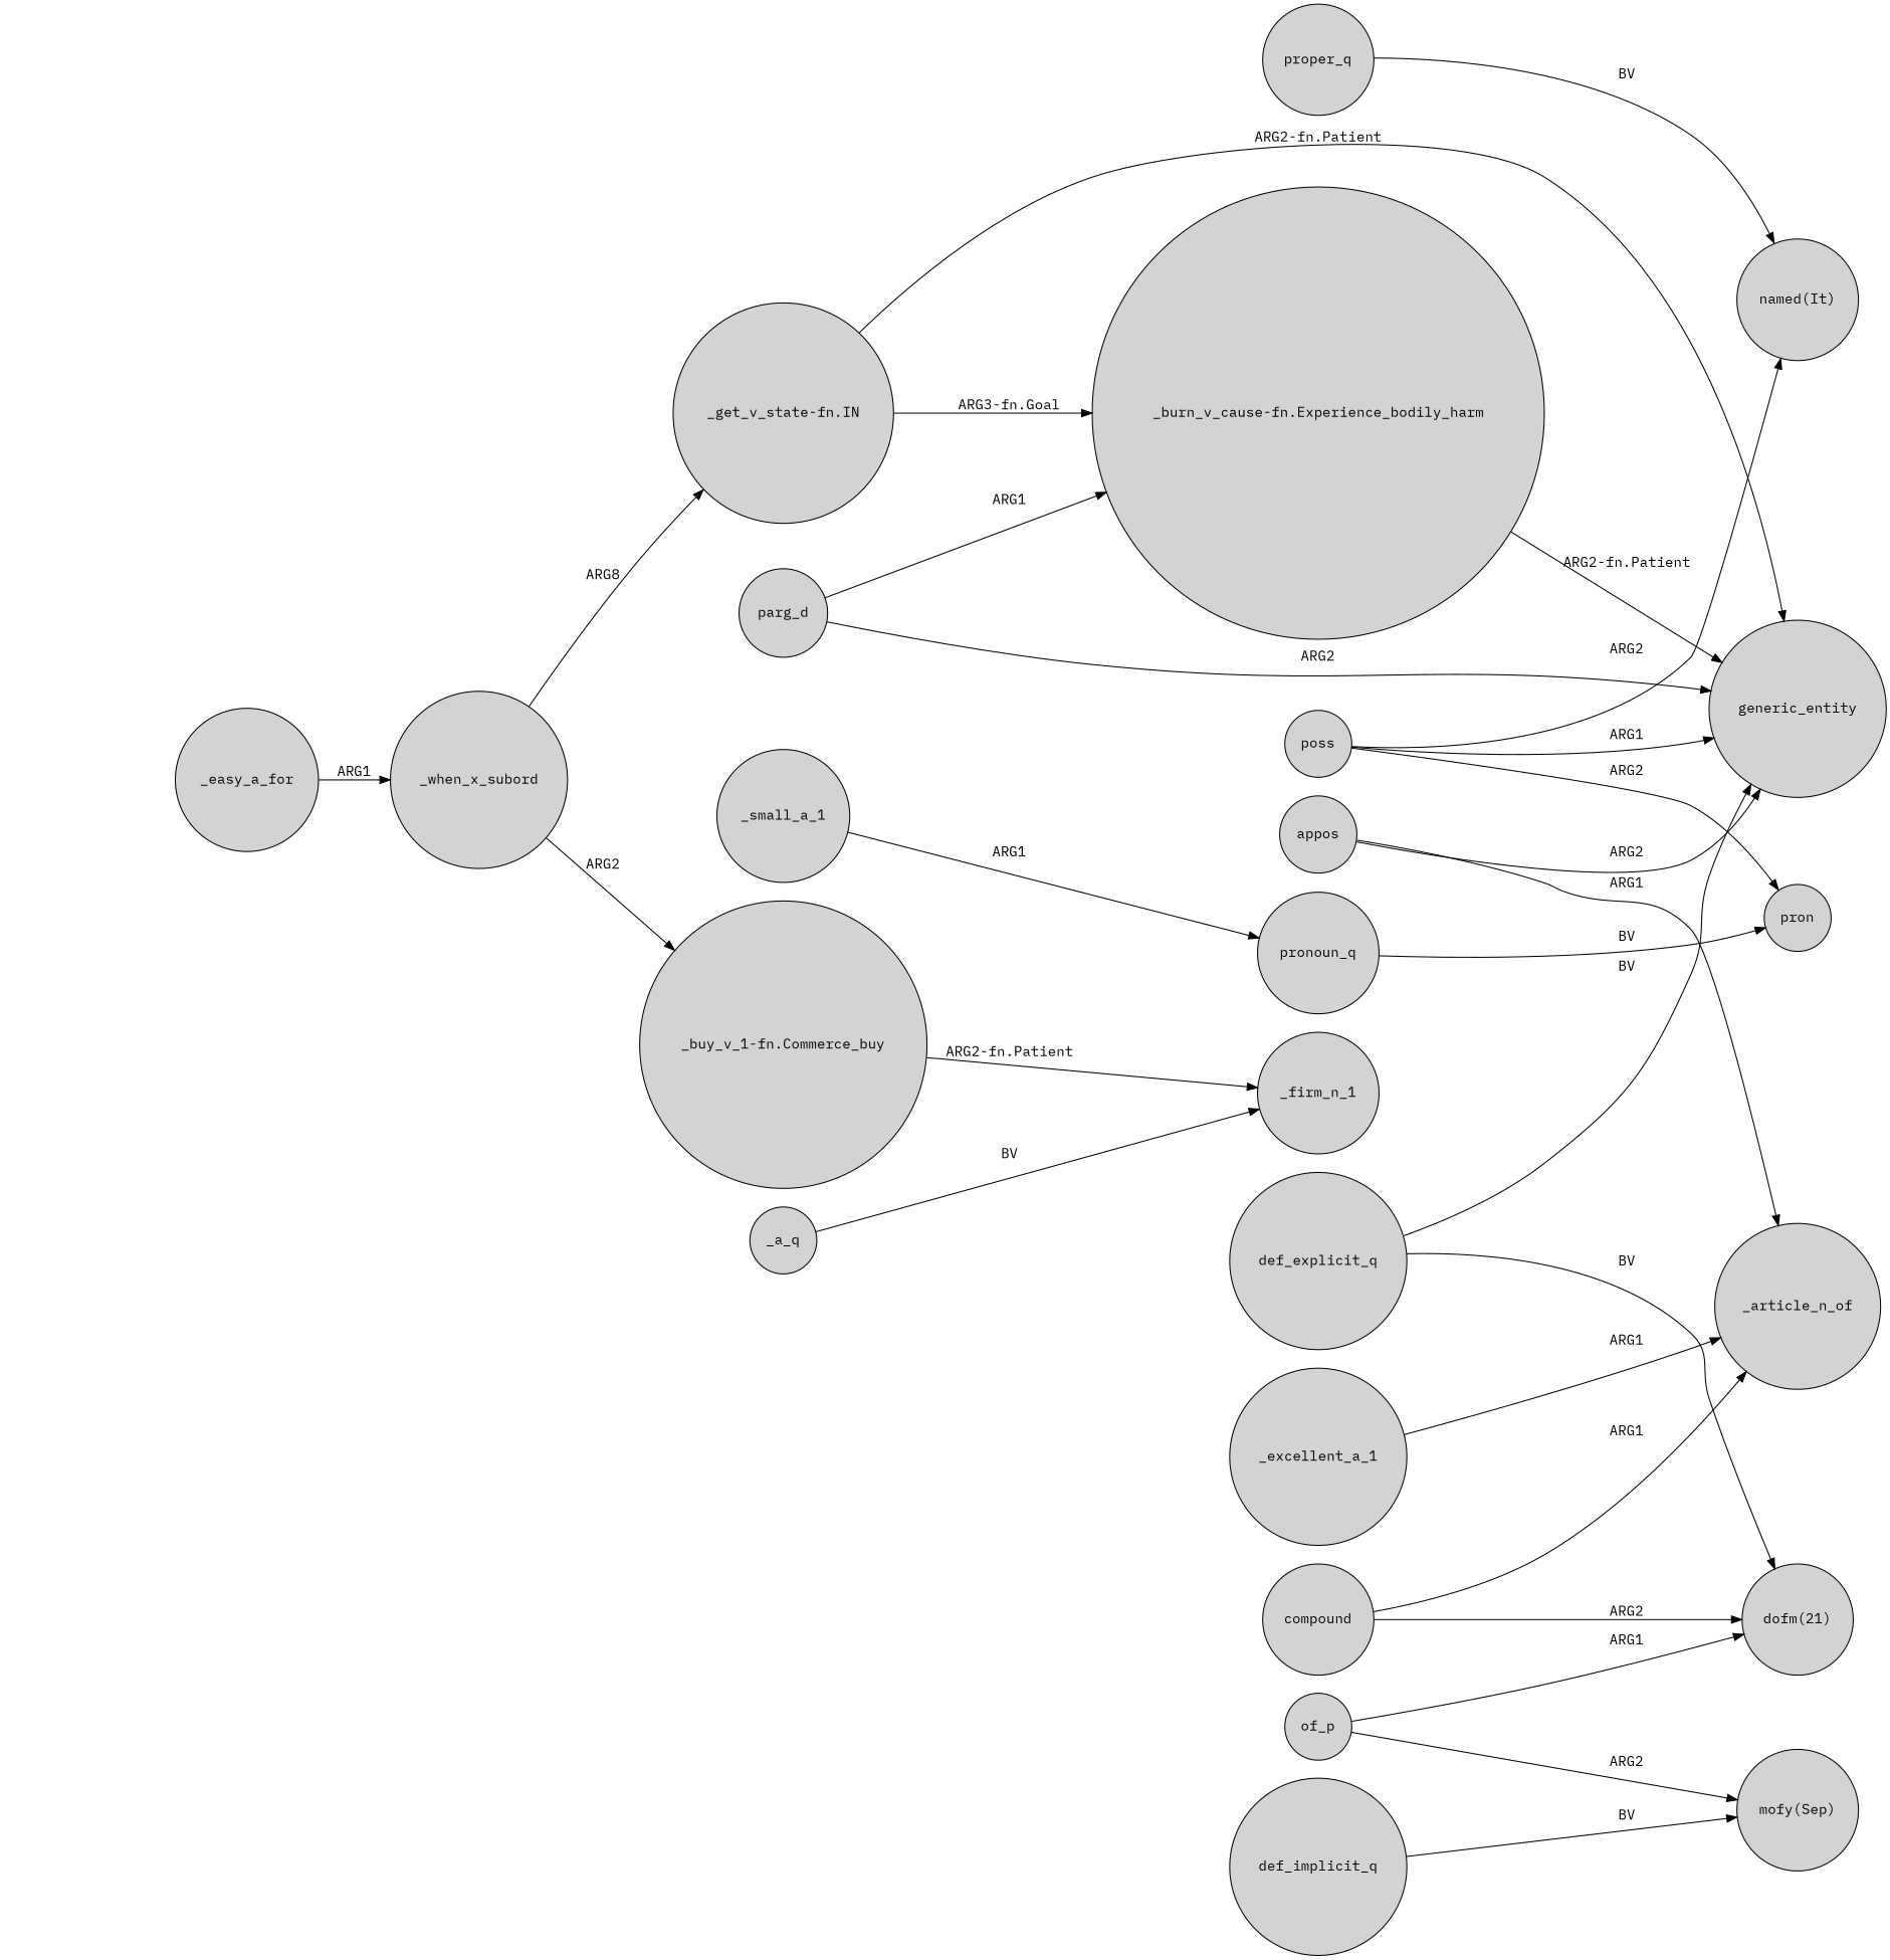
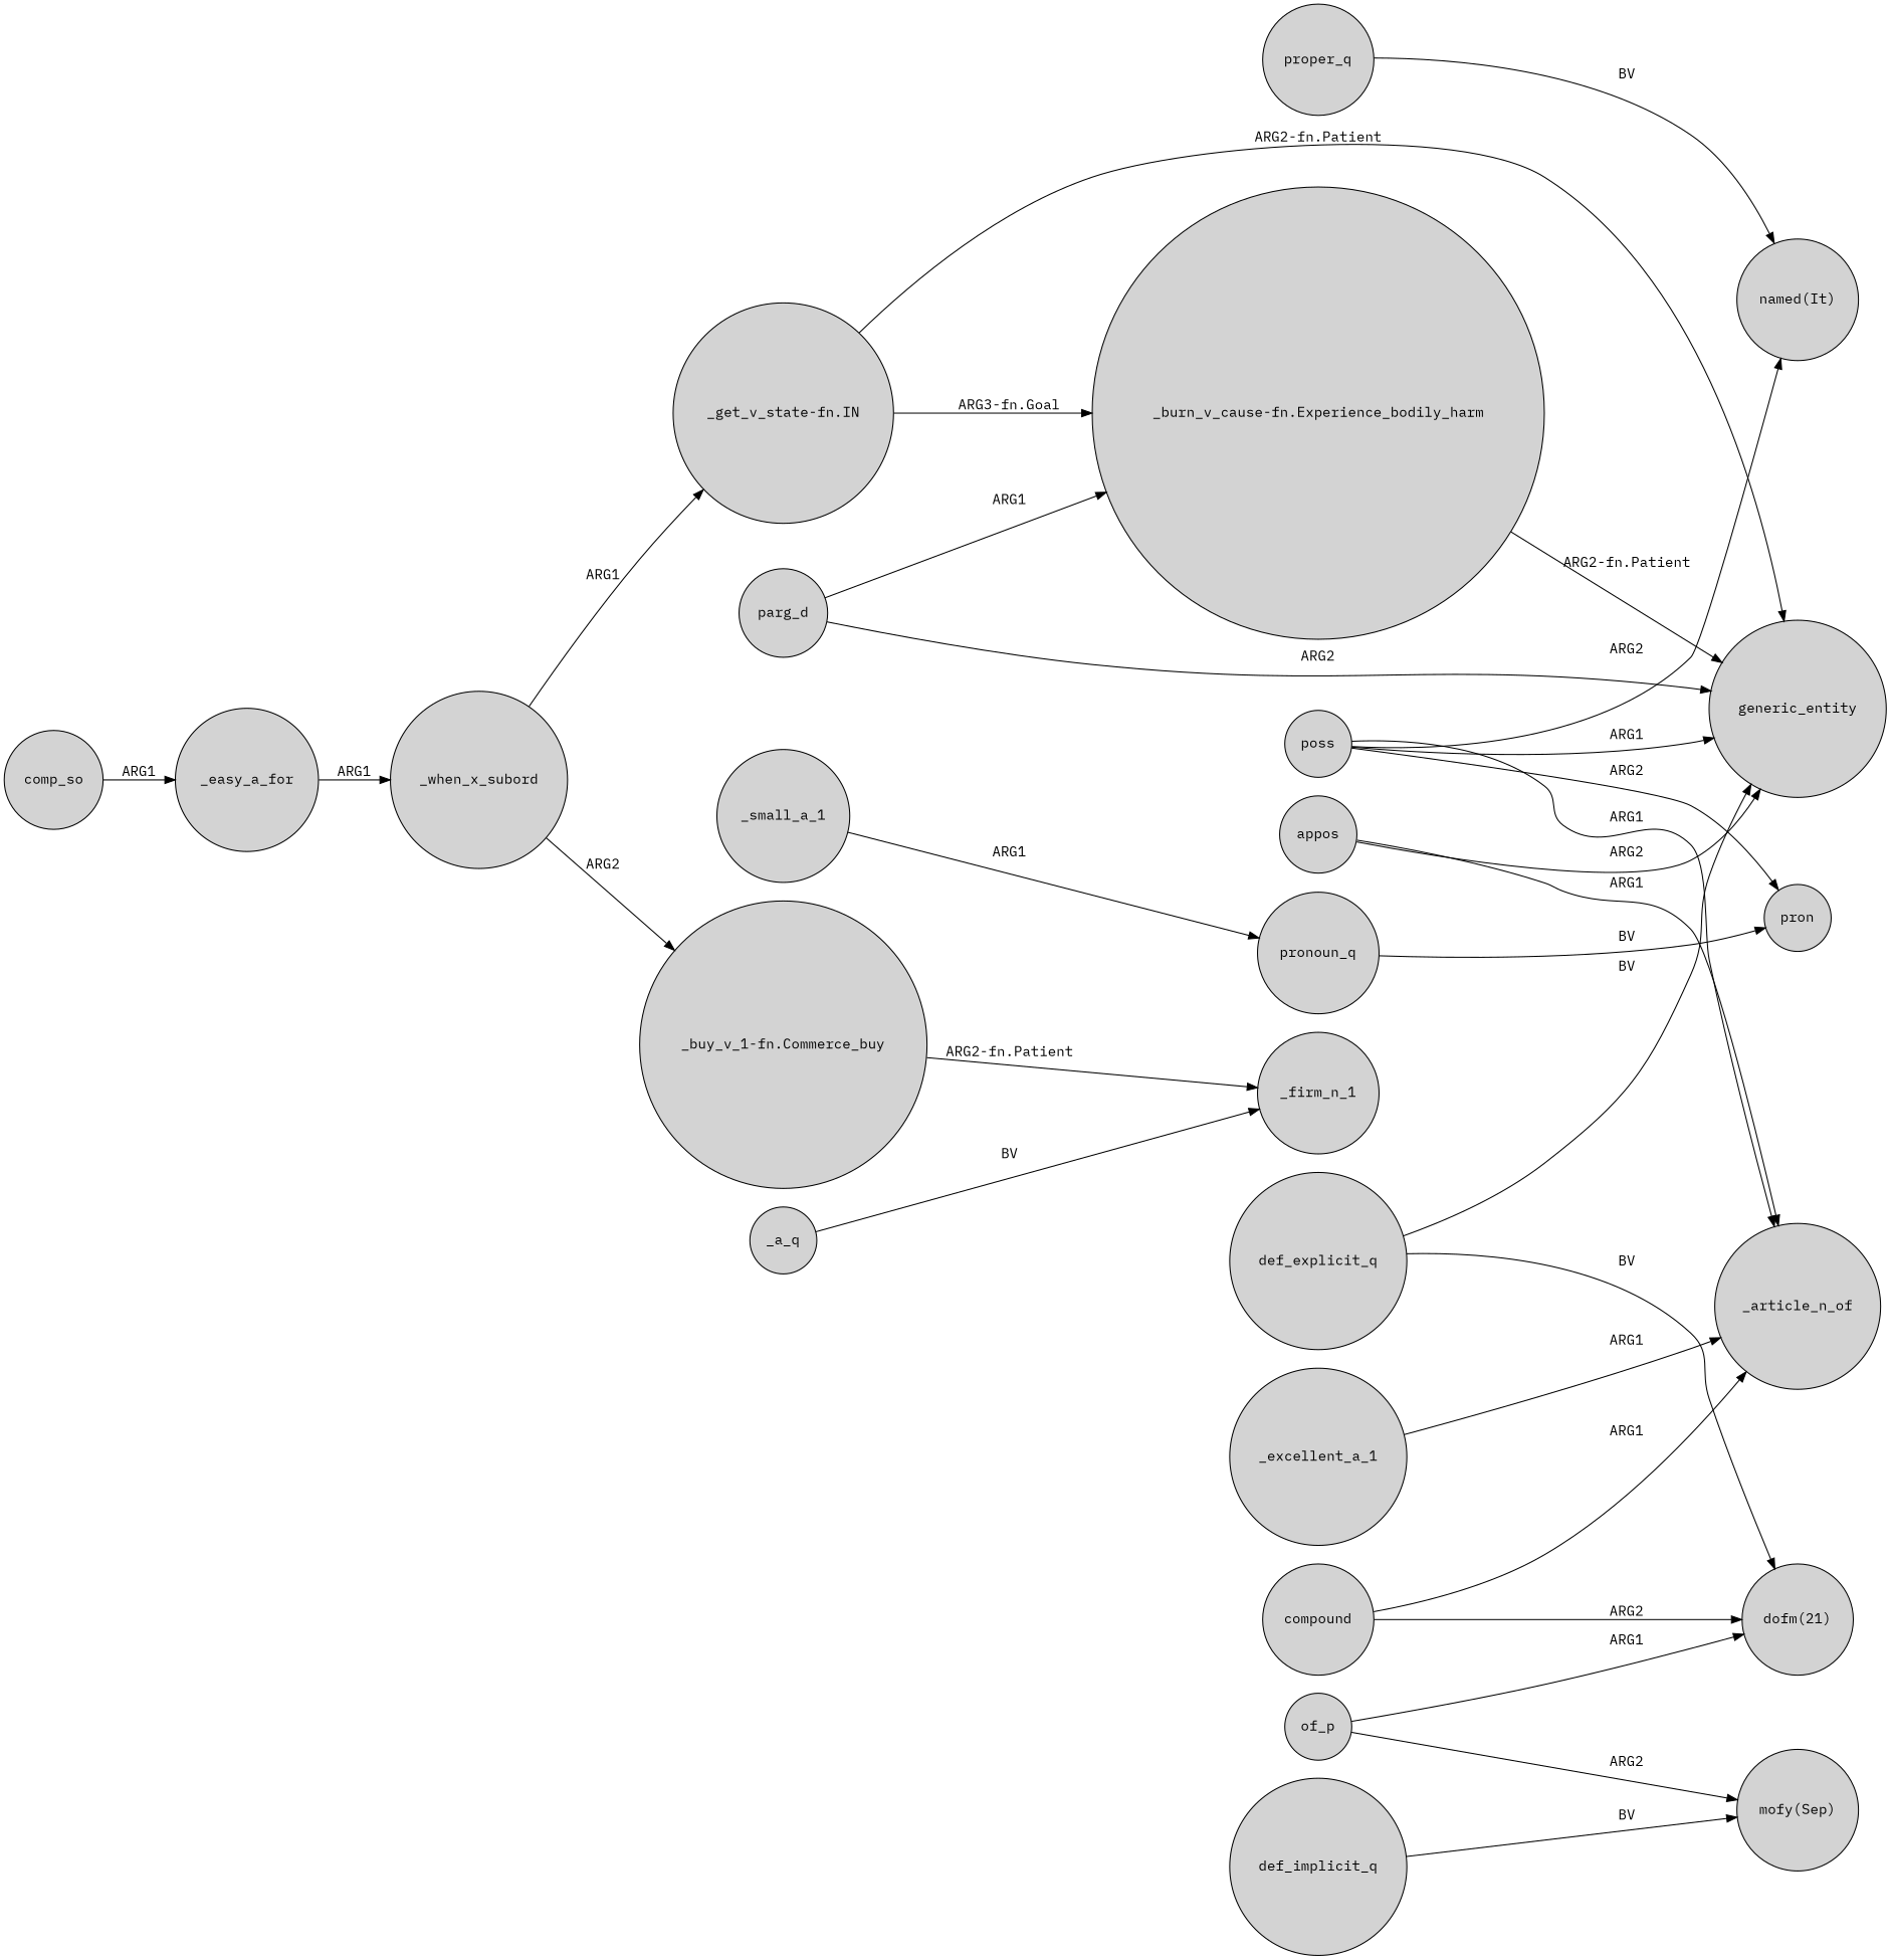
  digraph {
    fontname="IBM Plex Mono"
    rankdir=LR
    node [fontname="IBM Plex Mono" shape=circle style=filled]
    edge [fontname="IBM Plex Mono"]
    proper_q
    "named(It)"
    "_buy_v_1-fn.Commerce_buy"
    _firm_n_1
    "_get_v_state-fn.IN"
    generic_entity
    "_burn_v_cause-fn.Experience_bodily_harm"
    poss
    pron
    _article_n_of
    _when_x_subord
    parg_d
    _a_q
    def_explicit_q
    "dofm(21)"
    _small_a_1
    pronoun_q
    appos
    _easy_a_for
    of_p
    "mofy(Sep)"
+   comp_so
    compound
    def_implicit_q
    _excellent_a_1
    proper_q -> "named(It)" [label=BV]
    "_buy_v_1-fn.Commerce_buy" -> _firm_n_1 [label="ARG2-fn.Patient"]
    "_get_v_state-fn.IN" -> generic_entity [label="ARG2-fn.Patient"]
    "_get_v_state-fn.IN" -> "_burn_v_cause-fn.Experience_bodily_harm" [label="ARG3-fn.Goal"]
    "_burn_v_cause-fn.Experience_bodily_harm" -> generic_entity [label="ARG2-fn.Patient"]
    poss -> "named(It)" [label=ARG2]
    poss -> generic_entity [label=ARG1]
    poss -> pron [label=ARG2]
+   poss -> _article_n_of [label=ARG1]
    _when_x_subord -> "_buy_v_1-fn.Commerce_buy" [label=ARG2]
-   _when_x_subord -> "_get_v_state-fn.IN" [label=ARG8]
+   _when_x_subord -> "_get_v_state-fn.IN" [label=ARG1]
    parg_d -> generic_entity [label=ARG2]
    parg_d -> "_burn_v_cause-fn.Experience_bodily_harm" [label=ARG1]
    _a_q -> _firm_n_1 [label=BV]
    def_explicit_q -> generic_entity [label=BV]
    def_explicit_q -> "dofm(21)" [label=BV]
    _small_a_1 -> pronoun_q [label=ARG1]
    pronoun_q -> pron [label=BV]
    appos -> generic_entity [label=ARG2]
    appos -> _article_n_of [label=ARG1]
    _easy_a_for -> _when_x_subord [label=ARG1]
    of_p -> "dofm(21)" [label=ARG1]
    of_p -> "mofy(Sep)" [label=ARG2]
+   comp_so -> _easy_a_for [label=ARG1]
    compound -> _article_n_of [label=ARG1]
    compound -> "dofm(21)" [label=ARG2]
    def_implicit_q -> "mofy(Sep)" [label=BV]
    _excellent_a_1 -> _article_n_of [label=ARG1]
  }
